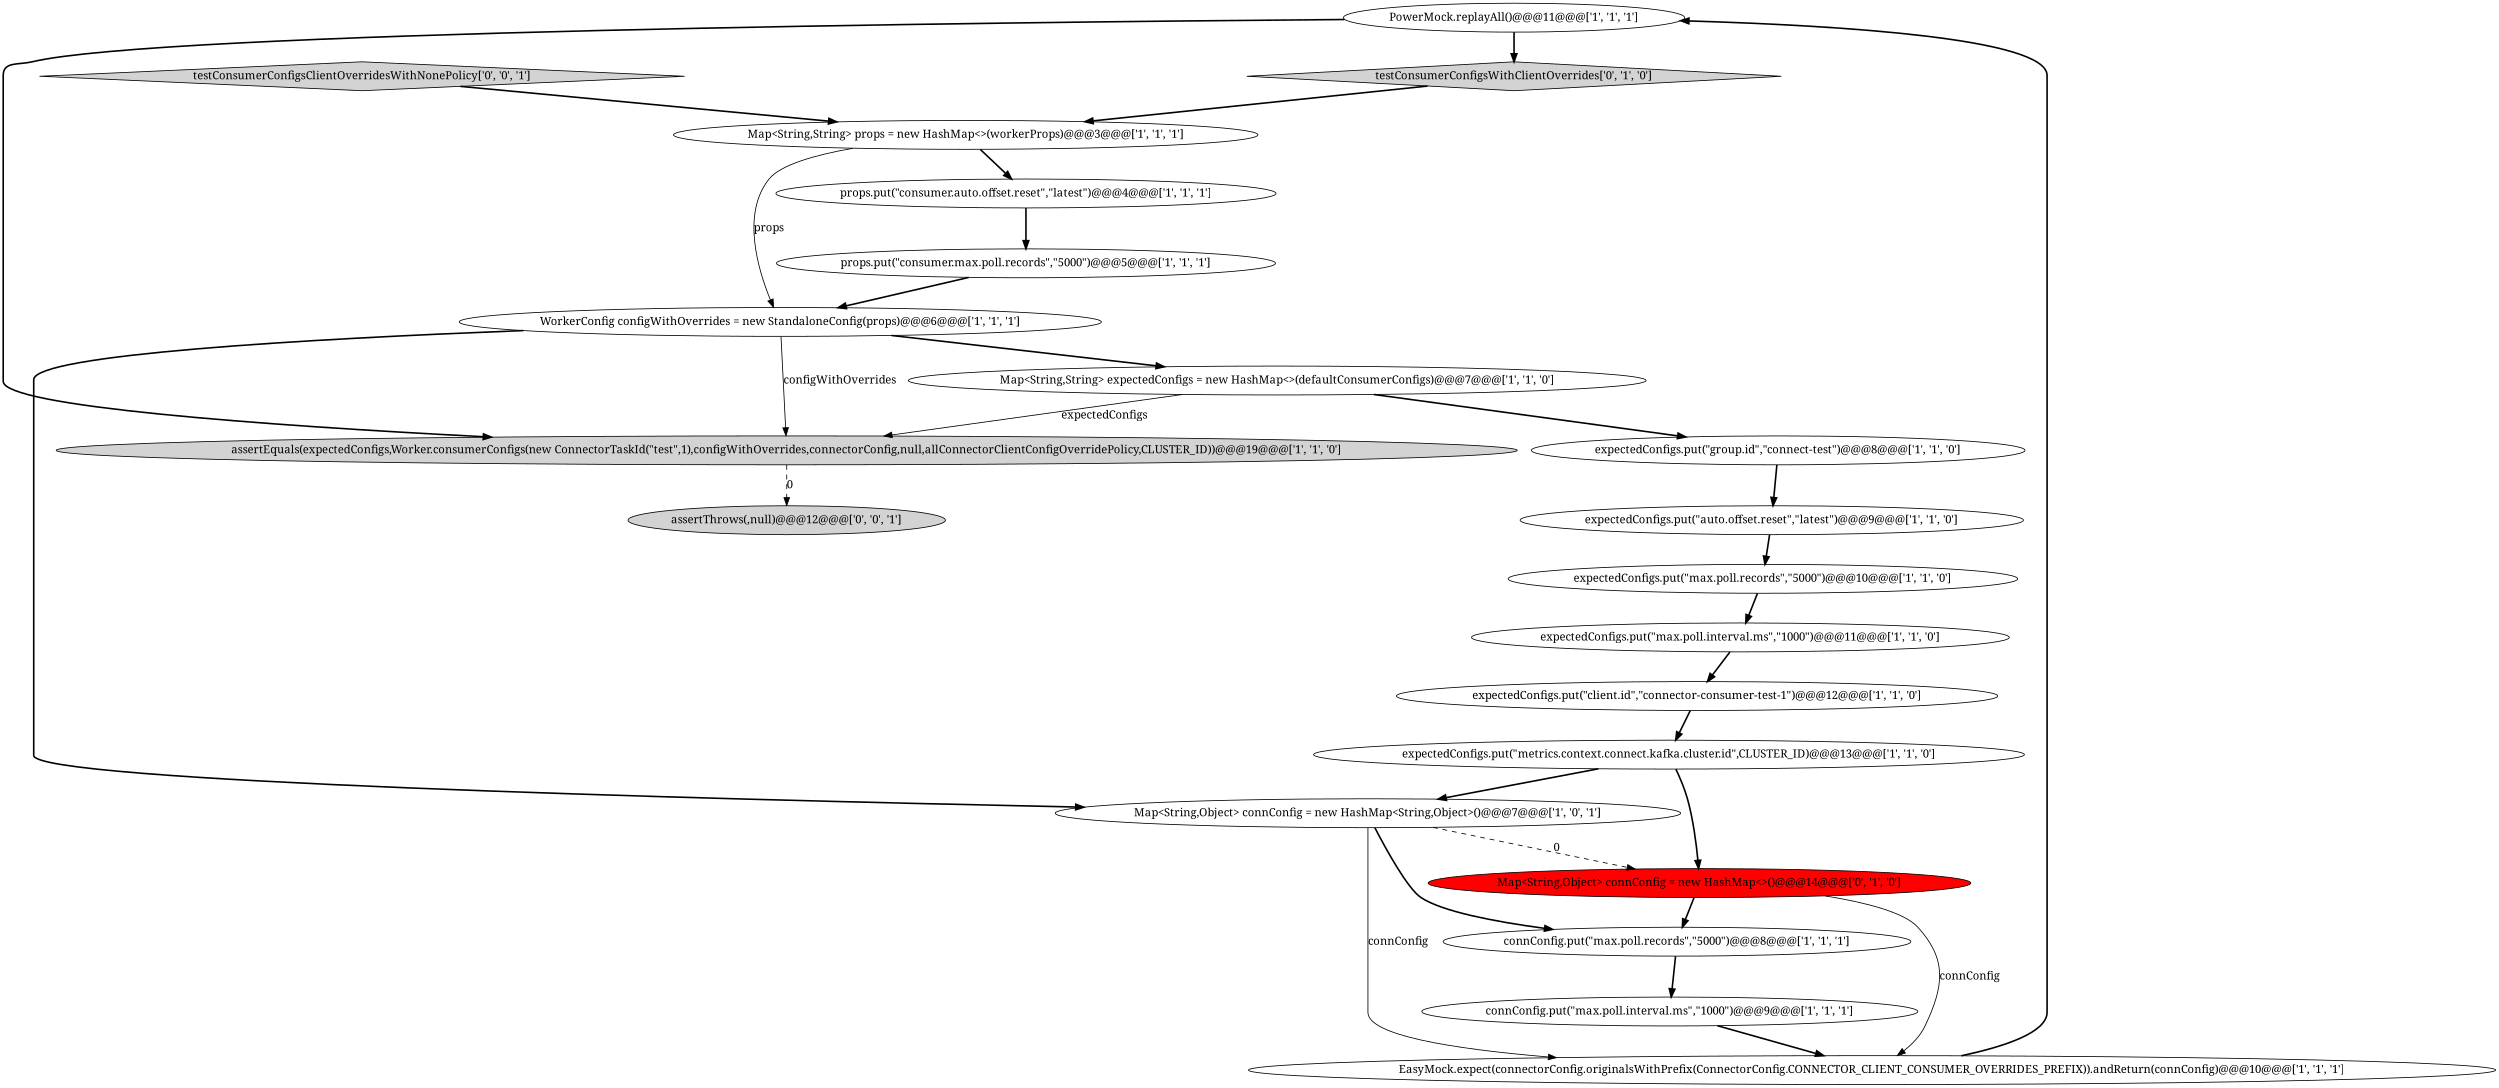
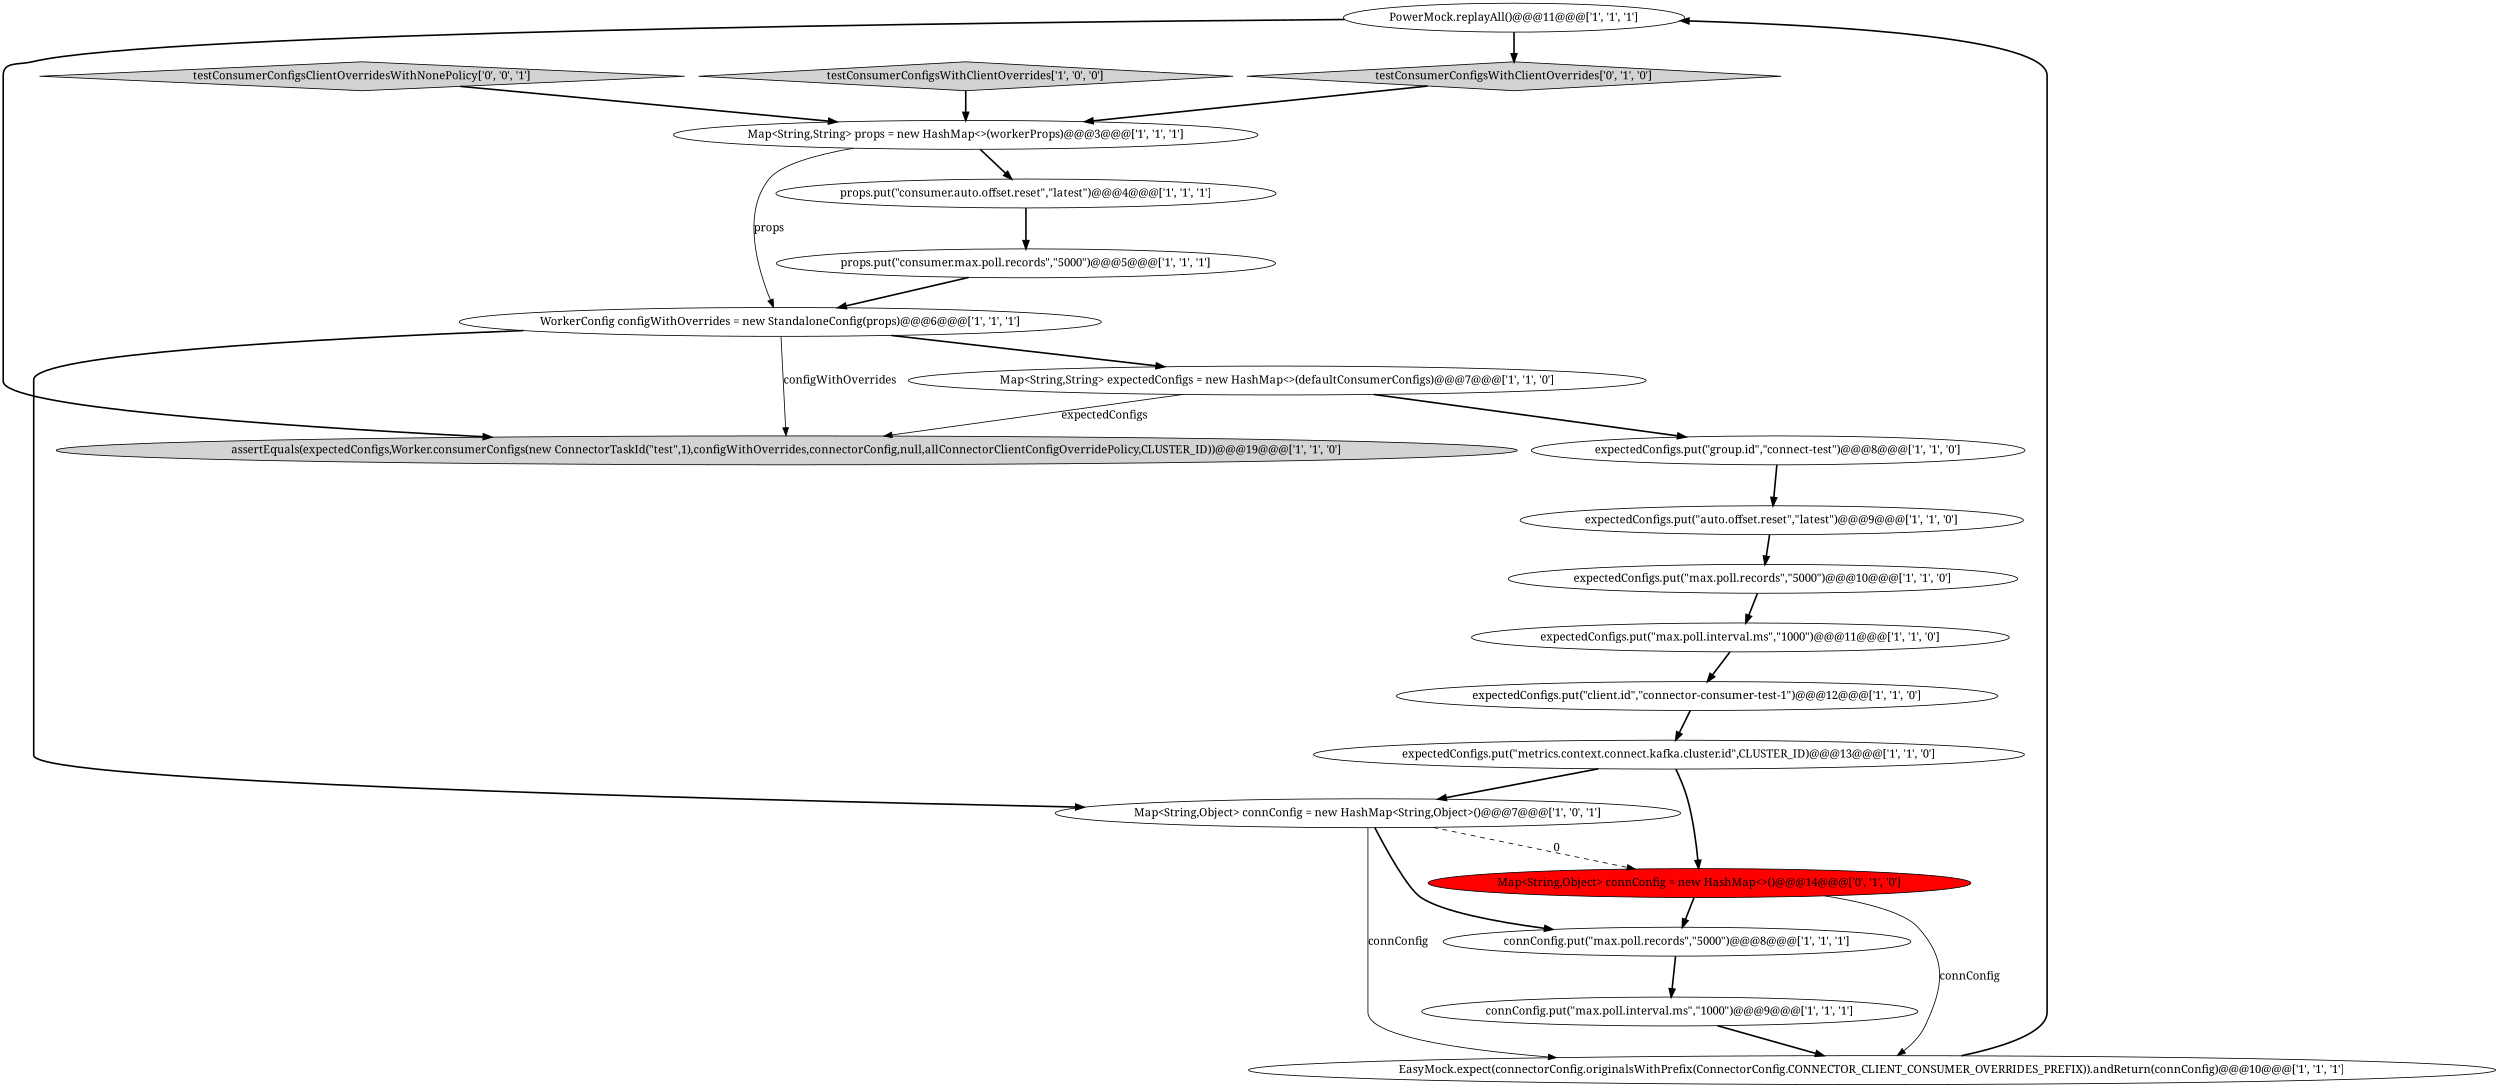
  digraph {
    fontname="Noto Serif"
    node [fillcolor=white fontname="Noto Serif" shape=ellipse style=filled]
    edge [fontname="Noto Serif" style=bold]
-   n1 [fillcolor=lightgray label="assertThrows(,null)@@@12@@@['0', '0', '1']"]
    n2 [label="Map<String,Object> connConfig = new HashMap<String,Object>()@@@7@@@['1', '0', '1']"]
    n3 [fillcolor=red label="Map<String,Object> connConfig = new HashMap<>()@@@14@@@['0', '1', '0']"]
    n4 [label="connConfig.put(\"max.poll.records\",\"5000\")@@@8@@@['1', '1', '1']"]
    n5 [label="EasyMock.expect(connectorConfig.originalsWithPrefix(ConnectorConfig.CONNECTOR_CLIENT_CONSUMER_OVERRIDES_PREFIX)).andReturn(connConfig)@@@10@@@['1', '1', '1']"]
    n6 [label="connConfig.put(\"max.poll.interval.ms\",\"1000\")@@@9@@@['1', '1', '1']"]
    n7 [label="PowerMock.replayAll()@@@11@@@['1', '1', '1']"]
    n8 [label="expectedConfigs.put(\"metrics.context.connect.kafka.cluster.id\",CLUSTER_ID)@@@13@@@['1', '1', '0']"]
    n9 [label="expectedConfigs.put(\"auto.offset.reset\",\"latest\")@@@9@@@['1', '1', '0']"]
    n10 [label="expectedConfigs.put(\"max.poll.records\",\"5000\")@@@10@@@['1', '1', '0']"]
    n11 [label="expectedConfigs.put(\"max.poll.interval.ms\",\"1000\")@@@11@@@['1', '1', '0']"]
    n12 [label="WorkerConfig configWithOverrides = new StandaloneConfig(props)@@@6@@@['1', '1', '1']"]
    n13 [label="Map<String,String> expectedConfigs = new HashMap<>(defaultConsumerConfigs)@@@7@@@['1', '1', '0']"]
    n14 [fillcolor=lightgray label="assertEquals(expectedConfigs,Worker.consumerConfigs(new ConnectorTaskId(\"test\",1),configWithOverrides,connectorConfig,null,allConnectorClientConfigOverridePolicy,CLUSTER_ID))@@@19@@@['1', '1', '0']"]
    n15 [label="expectedConfigs.put(\"group.id\",\"connect-test\")@@@8@@@['1', '1', '0']"]
+   n16 [fillcolor=lightgray label="testConsumerConfigsWithClientOverrides['1', '0', '0']" shape=diamond]
    n17 [label="Map<String,String> props = new HashMap<>(workerProps)@@@3@@@['1', '1', '1']"]
    n18 [label="props.put(\"consumer.auto.offset.reset\",\"latest\")@@@4@@@['1', '1', '1']"]
    n19 [label="props.put(\"consumer.max.poll.records\",\"5000\")@@@5@@@['1', '1', '1']"]
    n20 [label="expectedConfigs.put(\"client.id\",\"connector-consumer-test-1\")@@@12@@@['1', '1', '0']"]
    n21 [fillcolor=lightgray label="testConsumerConfigsWithClientOverrides['0', '1', '0']" shape=diamond]
    n22 [fillcolor=lightgray label="testConsumerConfigsClientOverridesWithNonePolicy['0', '0', '1']" shape=diamond]
    n2 -> n3 [label=0 style=dashed]
    n2 -> n4
    n2 -> n5 [label=connConfig style=solid]
    n3 -> n4
    n3 -> n5 [label=connConfig style=solid]
    n4 -> n6
    n5 -> n7
    n6 -> n5
    n7 -> n14
    n7 -> n21
    n8 -> n2
    n8 -> n3
    n9 -> n10
    n10 -> n11
    n11 -> n20
    n12 -> n2
    n12 -> n13
    n12 -> n14 [label=configWithOverrides style=solid]
    n13 -> n14 [label=expectedConfigs style=solid]
    n13 -> n15
-   n14 -> n1 [label=0 style=dashed]
    n15 -> n9
+   n16 -> n17
    n17 -> n12 [label=props style=solid]
    n17 -> n18
    n18 -> n19
    n19 -> n12
    n20 -> n8
    n21 -> n17
    n22 -> n17
  }
